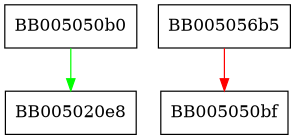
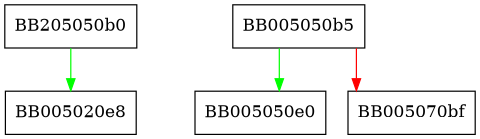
  digraph {
    splines=ortho
    node [shape=box]
    edge [color=green]
    n1 [label=BB005020e8]
-   BB005050b0
-   BB005050b5 [label=BB005056b5]
-   BB005050bf
+   BB005050b0 [label=BB205050b0]
+   BB005050b5
+   BB005050e0
+   BB005050bf [label=BB005070bf]
    BB005050b0 -> n1
+   BB005050b5 -> BB005050e0
    BB005050b5 -> BB005050bf [color=red]
  }
